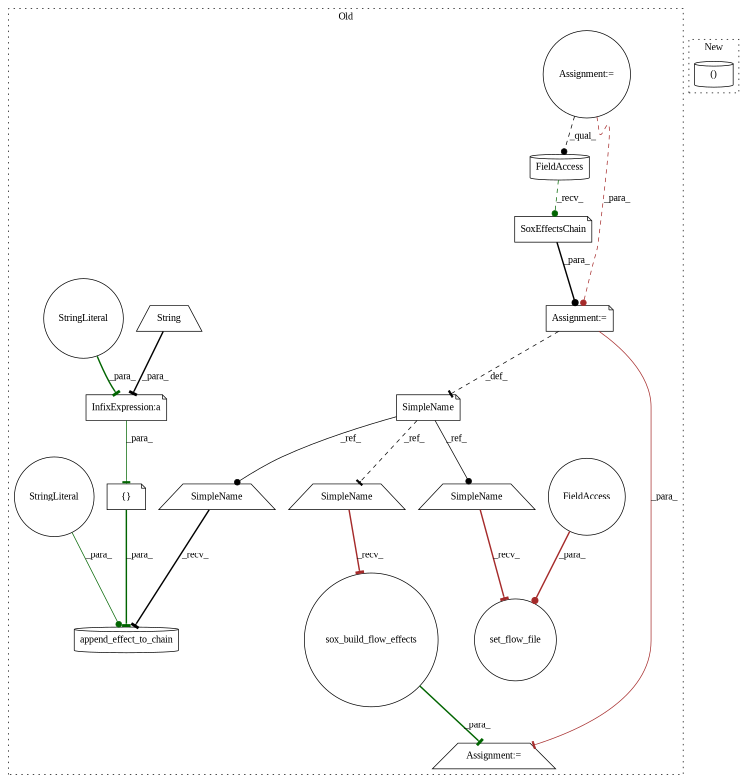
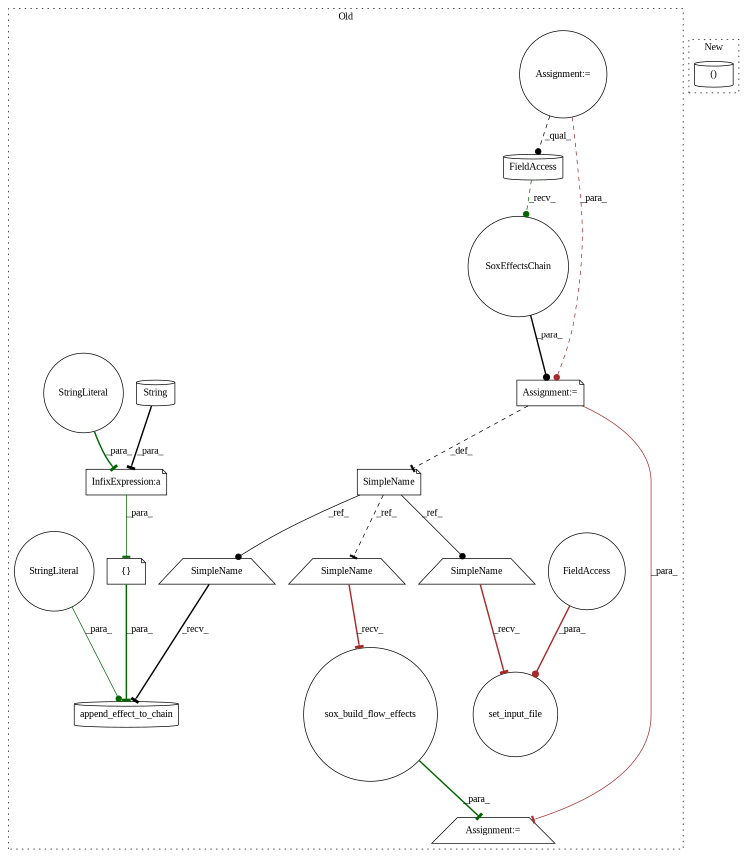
  digraph {
    fontname="Liberation Serif"
    node [a=32 fontname="Liberation Serif" l=1 shape=circle]
    edge [arrowhead=tee color=black fontname="Liberation Serif" style=bold]
    n1 [l=24 label=sox_build_flow_effects s=8022]
    n2 [a=42 label=SimpleName s=7802 shape=note]
-   n3 [l="15,1" label=set_flow_file s="7852,7886"]
+   n3 [l="15,1" label=set_input_file s="7852,7886"]
    n4 [a=22 l=19 label=FieldAccess s=7867]
-   n5 [l=17 label=SoxEffectsChain s=7827 shape=note]
+   n5 [l=17 label=SoxEffectsChain s=7827]
    n6 [a=22 l=22 label=FieldAccess s=7804 shape=cylinder]
    n7 [a=7 label="Assignment:=" s=7803 shape=note]
    n8 [a=7 l=10 label="Assignment:=" s=7738]
    n9 [a=7 l=2 label="Assignment:=" s=8018 shape=trapezium]
    n10 [l="23,1" label=append_effect_to_chain s="7895,7972" shape=cylinder]
    n11 [a=45 l=12 label=StringLiteral s=7918]
    n12 [a=4 l="1,1" label="{}" s="7940,7971" shape=note]
    n13 [a=27 l=3 label="InfixExpression:a" s=7964 shape=note]
-   n14 [l="7,1" label=String s="7955,7963" shape=trapezium]
+   n14 [l="7,1" label=String s="7955,7963" shape=cylinder]
    n15 [a=45 l=3 label=StringLiteral s=7967]
    n16 [a=42 label=SimpleName s=7850 shape=trapezium]
    n17 [a=42 label=SimpleName s=8020 shape=trapezium]
    n18 [a=42 label=SimpleName s=7893 shape=trapezium]
    n19 [a=106 l=21 label="()" s=4883 shape=cylinder]
    subgraph cluster_1 {
      label=Old
      style=dotted
      n1
      n2
      n3
      n4
      n5
      n6
      n7
      n8
      n9
      n10
      n11
      n12
      n13
      n14
      n15
      n16
      n17
      n18
    }
    subgraph cluster_2 {
      label=New
      style=dotted
      n19
    }
    n1 -> n9 [color=darkgreen label=_para_]
    n2 -> n16 [arrowhead=dot label=_ref_ style=solid]
    n2 -> n17 [label=_ref_ style=dashed]
    n2 -> n18 [arrowhead=dot label=_ref_ style=solid]
    n4 -> n3 [arrowhead=dot color=brown label=_para_]
    n5 -> n7 [arrowhead=dot label=_para_]
    n6 -> n5 [arrowhead=dot color=darkgreen label=_recv_ style=dashed]
    n7 -> n2 [label=_def_ style=dashed]
    n7 -> n9 [color=brown label=_para_ style=solid]
    n8 -> n6 [arrowhead=dot label=_qual_ style=dashed]
    n8 -> n7 [arrowhead=dot color=brown label=_para_ style=dashed]
    n11 -> n10 [arrowhead=dot color=darkgreen label=_para_ style=solid]
    n12 -> n10 [color=darkgreen label=_para_]
    n13 -> n12 [color=darkgreen label=_para_ style=solid]
    n14 -> n13 [label=_para_]
    n15 -> n13 [color=darkgreen label=_para_]
    n16 -> n3 [color=brown label=_recv_]
    n17 -> n1 [color=brown label=_recv_]
    n18 -> n10 [label=_recv_]
  }
